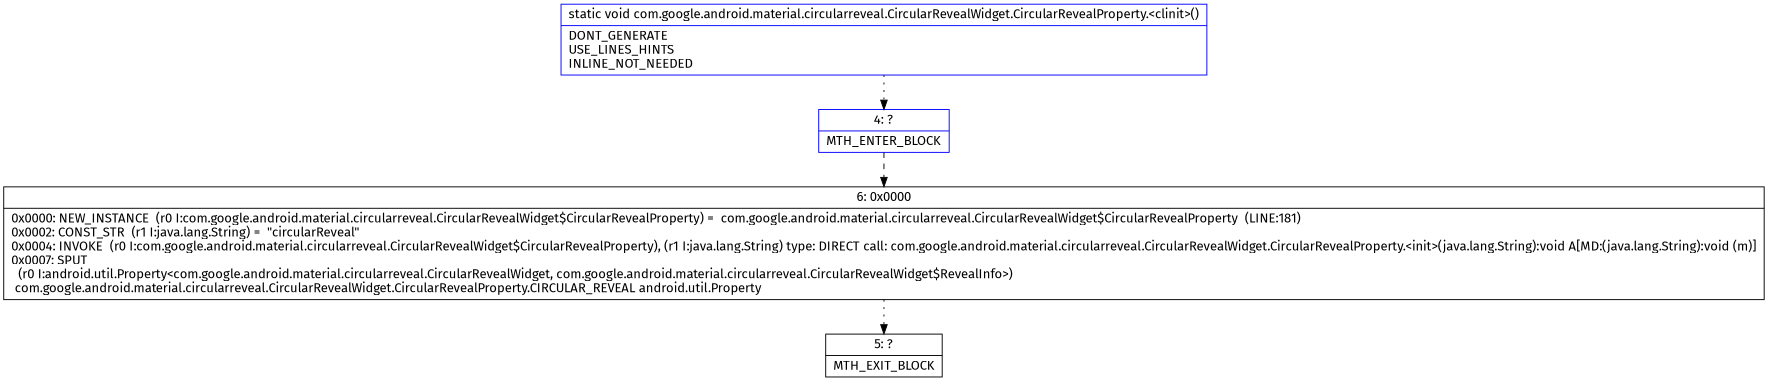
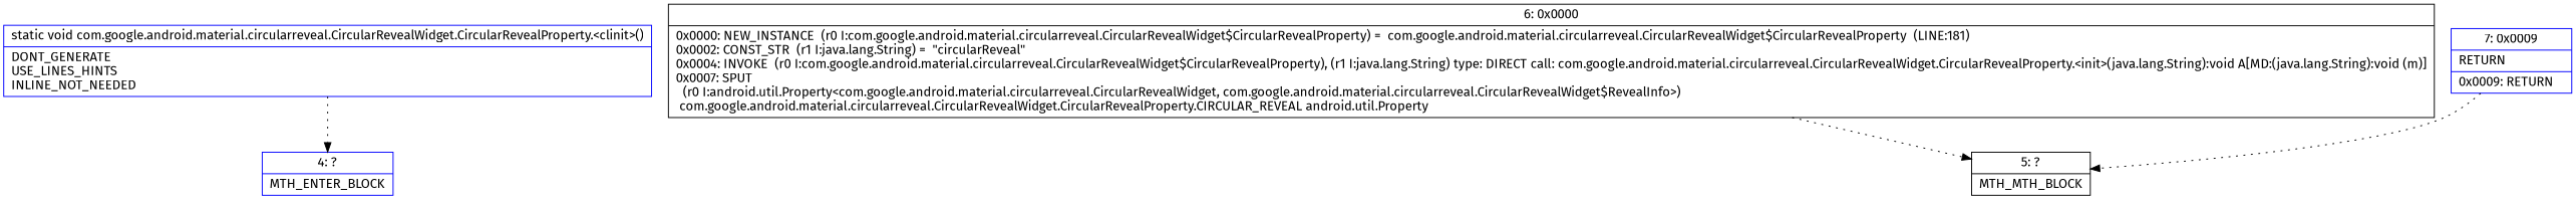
  digraph {
    fontname="Fira Sans"
    node [color=blue fontname="Fira Sans" shape=record]
    edge [fontname="Fira Sans" style=dotted]
    n1 [label="{4\:\ ?|MTH_ENTER_BLOCK\l}"]
    n2 [color=black label="{6\:\ 0x0000|0x0000: NEW_INSTANCE  (r0 I:com.google.android.material.circularreveal.CircularRevealWidget$CircularRevealProperty) =  com.google.android.material.circularreveal.CircularRevealWidget$CircularRevealProperty  (LINE:181)\l0x0002: CONST_STR  (r1 I:java.lang.String) =  \"circularReveal\" \l0x0004: INVOKE  (r0 I:com.google.android.material.circularreveal.CircularRevealWidget$CircularRevealProperty), (r1 I:java.lang.String) type: DIRECT call: com.google.android.material.circularreveal.CircularRevealWidget.CircularRevealProperty.\<init\>(java.lang.String):void A[MD:(java.lang.String):void (m)]\l0x0007: SPUT  \l  (r0 I:android.util.Property\<com.google.android.material.circularreveal.CircularRevealWidget, com.google.android.material.circularreveal.CircularRevealWidget$RevealInfo\>)\l com.google.android.material.circularreveal.CircularRevealWidget.CircularRevealProperty.CIRCULAR_REVEAL android.util.Property \l}"]
-   n3 [color=black label="{5\:\ ?|MTH_EXIT_BLOCK\l}"]
+   n3 [color=black label="{5\:\ ?|MTH_MTH_BLOCK\l}"]
+   n4 [label="{7\:\ 0x0009|RETURN\l|0x0009: RETURN   \l}"]
    n5 [label="{static void com.google.android.material.circularreveal.CircularRevealWidget.CircularRevealProperty.\<clinit\>()  | DONT_GENERATE\lUSE_LINES_HINTS\lINLINE_NOT_NEEDED\l}"]
-   n1 -> n2 [style=dashed]
    n2 -> n3
+   n4 -> n3
    n5 -> n1
  }
